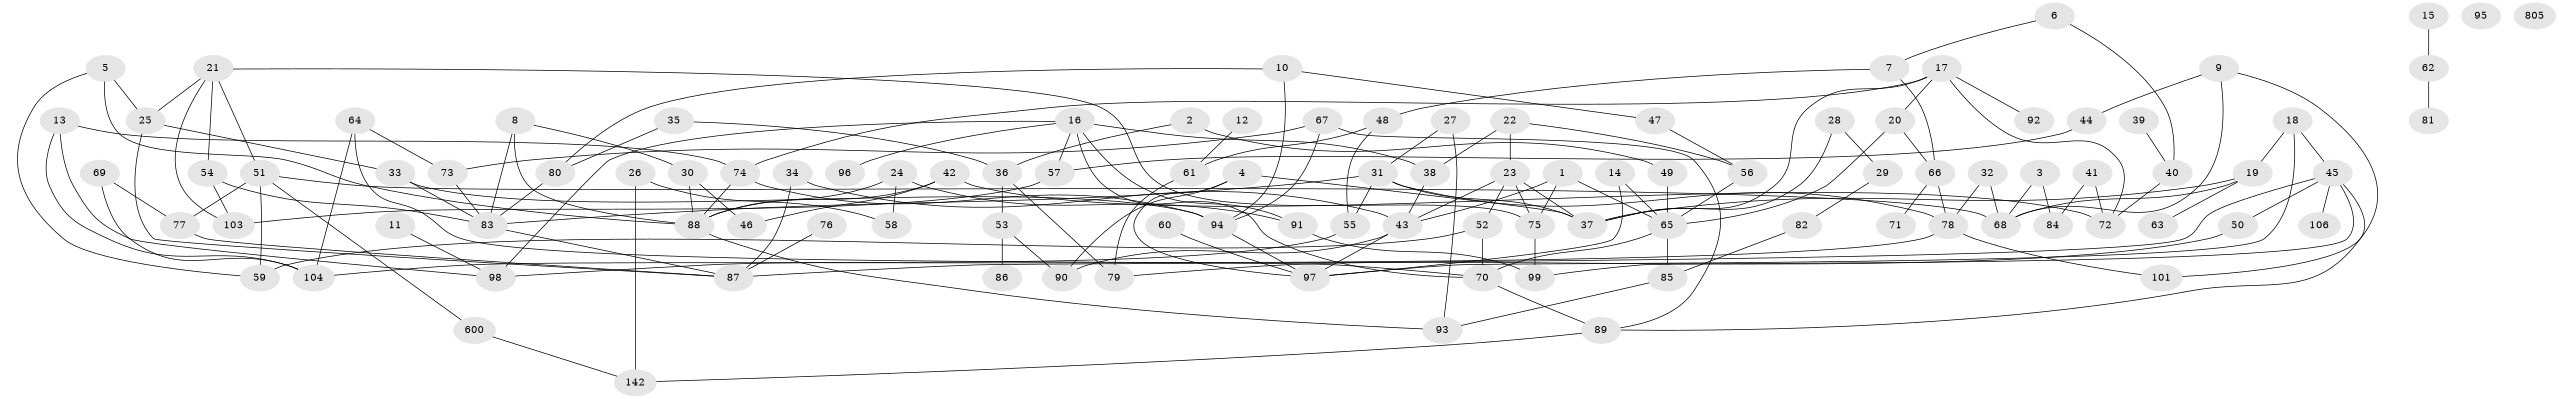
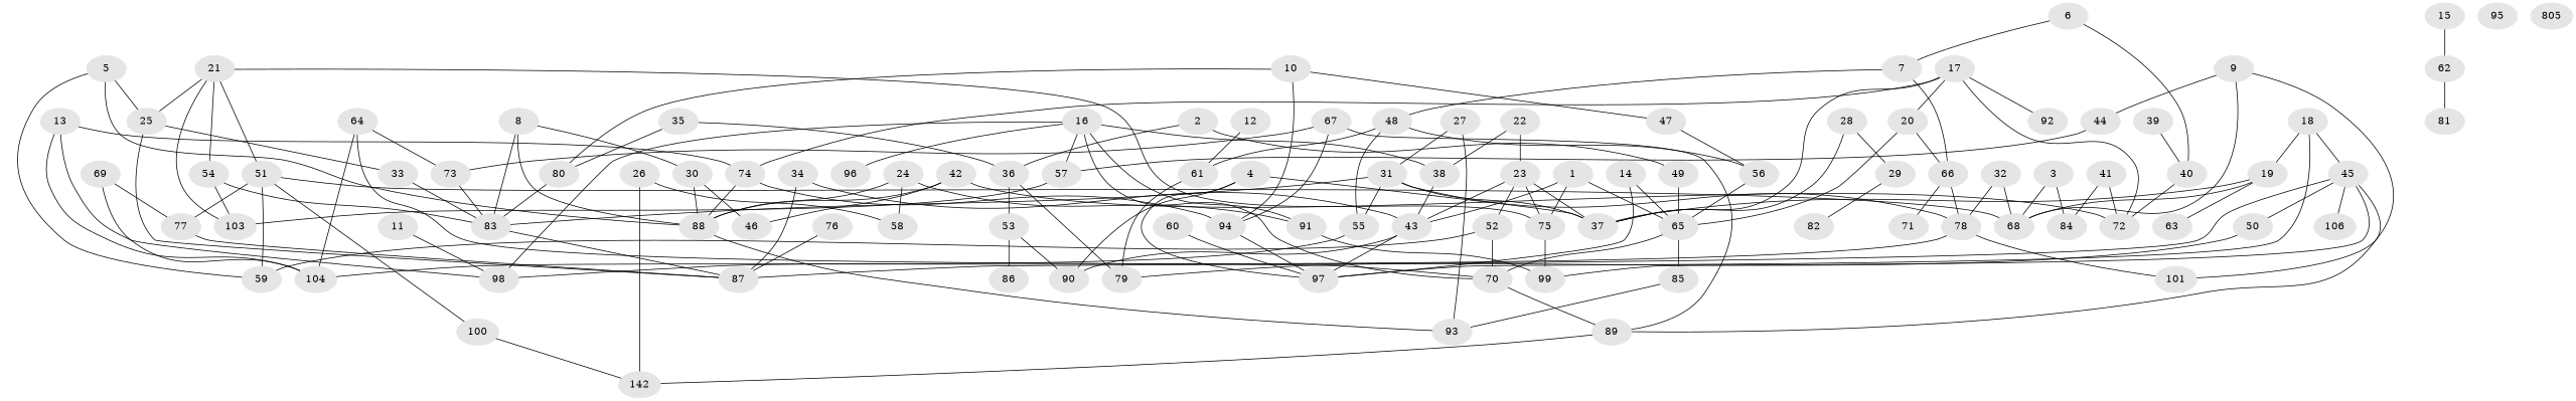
  graph {
    node [color=gray90 style=filled]
    1
    43
    65
    75
    90
    97
    70
    85
    69
    104
    77
    99
    2
    36
    49
    53
    79
    3
    68
    84
    4
    37
    5
    25
    59
    88
    33
    87
    93
    6
    7
    40
    48
    66
    72
    61
    55
    56
    78
    71
    8
    30
    83
    46
    9
    44
    101
    57
    10
    47
    80
    94
    11
    98
    12
    13
    74
    14
    15
    62
    81
    16
    38
    91
    96
    103
    89
    17
    20
    92
    18
    19
    45
    63
    50
    106
    21
    51
    54
-   100 [label=600]
+   100
    22
    23
    52
    24
    58
    26
    n87 [label=142]
    27
    31
    28
    29
    82
    67
    73
    32
    34
    35
    86
    39
    41
    42
    60
    64
    76
    95
    n106 [label=805]
    1 -- 43
    1 -- 65
    1 -- 75
    43 -- 90
    43 -- 97
    65 -- 70
    65 -- 85
    75 -- 99
    70 -- 89
    85 -- 93
    69 -- 104
    69 -- 77
    77 -- 87
    2 -- 36
    2 -- 49
    36 -- 53
    36 -- 79
    49 -- 65
    53 -- 90
    53 -- 86
    3 -- 68
    3 -- 84
    4 -- 90
    4 -- 97
    4 -- 37
    5 -- 25
    5 -- 59
    5 -- 88
    25 -- 33
    25 -- 87
    88 -- 93
    33 -- 83
-   33 -- 94
    6 -- 7
    6 -- 40
    7 -- 48
    7 -- 66
    40 -- 72
    48 -- 61
    48 -- 55
-   22 -- 56
+   48 -- 56
    66 -- 78
    66 -- 71
    61 -- 79
    55 -- 98
    56 -- 65
    78 -- 104
    78 -- 101
    8 -- 88
    8 -- 30
    8 -- 83
    30 -- 88
    30 -- 46
    83 -- 87
    9 -- 68
    9 -- 44
    9 -- 101
    44 -- 57
    57 -- 103
    10 -- 47
    10 -- 80
    10 -- 94
    47 -- 56
    80 -- 83
    94 -- 97
    11 -- 98
    12 -- 61
    13 -- 104
    13 -- 98
    13 -- 74
    74 -- 88
    74 -- 94
    14 -- 65
    14 -- 97
    15 -- 62
    62 -- 81
    16 -- 70
    16 -- 57
    16 -- 98
    16 -- 38
    16 -- 91
    16 -- 96
    38 -- 43
    91 -- 99
    89 -- n87
    17 -- 37
    17 -- 72
    17 -- 74
    17 -- 20
    17 -- 92
    20 -- 65
    20 -- 66
    18 -- 97
    18 -- 19
    18 -- 45
    19 -- 68
    19 -- 37
    19 -- 63
    45 -- 99
    45 -- 87
    45 -- 89
    45 -- 50
    45 -- 106
    50 -- 79
    21 -- 75
    21 -- 25
    21 -- 103
    21 -- 51
    21 -- 54
    51 -- 77
    51 -- 68
    51 -- 59
    51 -- 100
    54 -- 83
    54 -- 103
    100 -- n87
    22 -- 38
    22 -- 23
    23 -- 43
    23 -- 75
    23 -- 37
    23 -- 52
    52 -- 70
    52 -- 59
    24 -- 88
    24 -- 91
    24 -- 58
    26 -- 58
    26 -- n87
    27 -- 93
    27 -- 31
    31 -- 37
    31 -- 55
    31 -- 78
    31 -- 83
    28 -- 37
    28 -- 29
    29 -- 82
-   82 -- 85
    67 -- 94
    67 -- 89
    67 -- 73
    73 -- 83
    32 -- 68
    32 -- 78
    34 -- 43
    34 -- 87
    35 -- 36
    35 -- 80
    39 -- 40
    41 -- 84
    41 -- 72
    42 -- 88
    42 -- 72
    42 -- 46
    60 -- 97
    64 -- 70
    64 -- 104
    64 -- 73
    76 -- 87
  }
